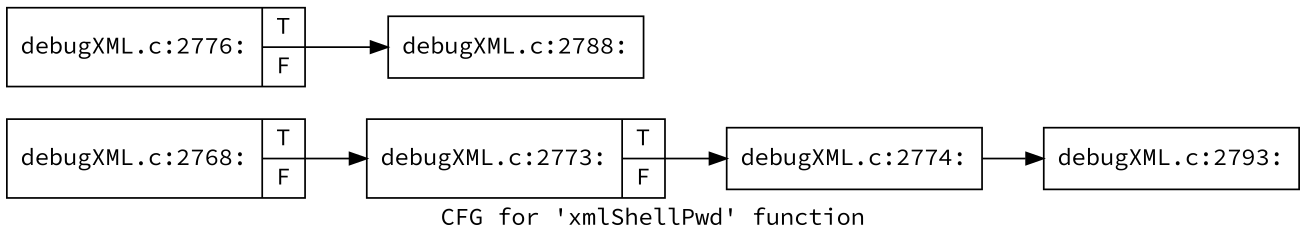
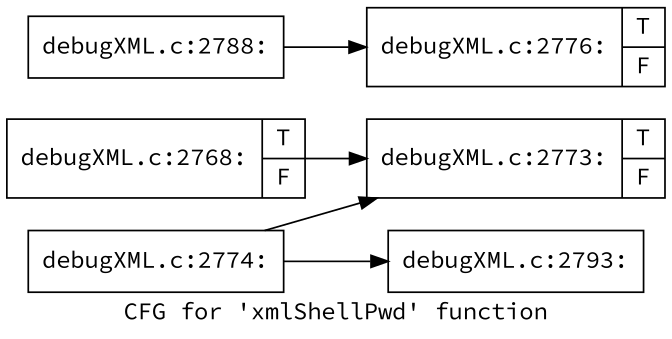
  digraph {
    fontname="Source Code Pro"
    label="CFG for 'xmlShellPwd' function"
    rankdir=LR
    node [fontname="Source Code Pro" shape=record]
    edge [fontname="Source Code Pro"]
    n1 [label="{debugXML.c:2768:|{<s0>T|<s1>F}}"]
    n2 [label="{debugXML.c:2773:|{<s0>T|<s1>F}}"]
    n3 [label="{debugXML.c:2774:}"]
    n4 [label="{debugXML.c:2793:}"]
    n5 [label="{debugXML.c:2776:|{<s0>T|<s1>F}}"]
    n6 [label="{debugXML.c:2788:}"]
    n1 -> n2
-   n2 -> n3
+   n3 -> n2
    n3 -> n4
-   n5 -> n6
+   n6 -> n5
  }
